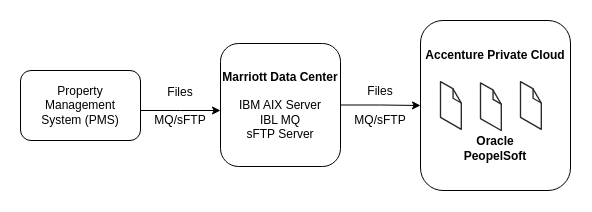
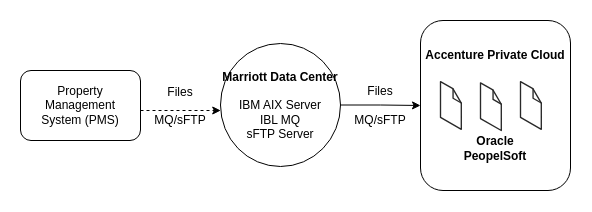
  <mxCell id="0" />
  <mxCell id="1" parent="0" />
- <mxCell id="2" value="" style="edgeStyle=orthogonalEdgeStyle;rounded=0;orthogonalLoop=1;jettySize=auto;html=1;" parent="1" source="3" target="5" edge="1"><mxGeometry relative="1" as="geometry"><Array as="points"><mxPoint x="180" y="110" /><mxPoint x="180" y="110" /></Array></mxGeometry></mxCell>
+ <mxCell id="2" value="" style="edgeStyle=orthogonalEdgeStyle;rounded=0;orthogonalLoop=1;jettySize=auto;html=1;dashed=1;" parent="1" source="3" target="5" edge="1"><mxGeometry relative="1" as="geometry"><Array as="points"><mxPoint x="180" y="110" /><mxPoint x="180" y="110" /></Array></mxGeometry></mxCell>
  <mxCell id="3" value="Property Management &lt;br&gt;System (PMS)" style="whiteSpace=wrap;html=1;rounded=1;" parent="1" vertex="1"><mxGeometry x="20" y="70" width="120" height="70" as="geometry" /></mxCell>
  <mxCell id="4" value="" style="edgeStyle=orthogonalEdgeStyle;rounded=0;orthogonalLoop=1;jettySize=auto;html=1;" parent="1" source="5" target="6" edge="1"><mxGeometry relative="1" as="geometry" /></mxCell>
- <mxCell id="5" value="&lt;b&gt;Marriott Data Center&lt;/b&gt;&lt;br&gt;&lt;br&gt;IBM AIX Server&lt;br&gt;IBL MQ&lt;br&gt;sFTP Server" style="whiteSpace=wrap;html=1;rounded=1;" parent="1" vertex="1"><mxGeometry x="220" y="43" width="120" height="123" as="geometry" /></mxCell>
+ <mxCell id="5" value="&lt;b&gt;Marriott Data Center&lt;/b&gt;&lt;br&gt;&lt;br&gt;IBM AIX Server&lt;br&gt;IBL MQ&lt;br&gt;sFTP Server" style="ellipse;whiteSpace=wrap;html=1;" parent="1" vertex="1"><mxGeometry x="220" y="43" width="120" height="123" as="geometry" /></mxCell>
  <mxCell id="6" value="&lt;b&gt;Accenture Private Cloud&lt;br&gt;&lt;br&gt;&lt;br&gt;&lt;br&gt;&lt;br&gt;&lt;br&gt;Oracle&lt;br&gt;PeopelSoft&lt;br&gt;&lt;/b&gt;" style="whiteSpace=wrap;html=1;rounded=1;" parent="1" vertex="1"><mxGeometry x="420" y="20" width="150" height="170" as="geometry" /></mxCell>
  <mxCell id="7" value="" style="verticalLabelPosition=bottom;html=1;verticalAlign=top;strokeWidth=1;align=center;outlineConnect=0;dashed=0;outlineConnect=0;shape=mxgraph.aws3d.file;aspect=fixed;strokeColor=#292929;" parent="1" vertex="1"><mxGeometry x="440" y="81.16" width="20.8" height="47.68" as="geometry" /></mxCell>
  <mxCell id="8" value="" style="verticalLabelPosition=bottom;html=1;verticalAlign=top;strokeWidth=1;align=center;outlineConnect=0;dashed=0;outlineConnect=0;shape=mxgraph.aws3d.file;aspect=fixed;strokeColor=#292929;" parent="1" vertex="1"><mxGeometry x="480" y="82.32" width="20.8" height="47.68" as="geometry" /></mxCell>
  <mxCell id="9" value="" style="verticalLabelPosition=bottom;html=1;verticalAlign=top;strokeWidth=1;align=center;outlineConnect=0;dashed=0;outlineConnect=0;shape=mxgraph.aws3d.file;aspect=fixed;strokeColor=#292929;" parent="1" vertex="1"><mxGeometry x="520" y="81.16" width="20.8" height="47.68" as="geometry" /></mxCell>
  <mxCell id="10" value="Files" style="text;html=1;strokeColor=none;fillColor=none;align=center;verticalAlign=middle;whiteSpace=wrap;overflow=hidden;" parent="1" vertex="1"><mxGeometry x="140" y="82.32" width="80" height="20" as="geometry" /></mxCell>
  <mxCell id="11" value="Files" style="text;html=1;strokeColor=none;fillColor=none;align=center;verticalAlign=middle;whiteSpace=wrap;overflow=hidden;" parent="1" vertex="1"><mxGeometry x="340" y="81.16" width="80" height="20" as="geometry" /></mxCell>
  <mxCell id="12" value="MQ/sFTP" style="text;html=1;strokeColor=none;fillColor=none;align=center;verticalAlign=middle;whiteSpace=wrap;overflow=hidden;" parent="1" vertex="1"><mxGeometry x="340" y="110" width="80" height="20" as="geometry" /></mxCell>
  <mxCell id="13" value="MQ/sFTP" style="text;html=1;strokeColor=none;fillColor=none;align=center;verticalAlign=middle;whiteSpace=wrap;overflow=hidden;" parent="1" vertex="1"><mxGeometry x="140" y="110" width="80" height="20" as="geometry" /></mxCell>
